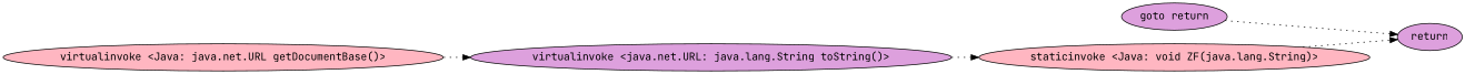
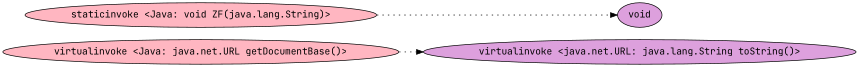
  digraph {
    fontname="JetBrains Mono"
    rankdir=LR
    node [fillcolor=plum fontname="JetBrains Mono" style=filled]
    edge [fontname="JetBrains Mono" style=dotted]
    "virtualinvoke <java.net.URL: java.lang.String toString()>"
    "virtualinvoke <Java: java.net.URL getDocumentBase()>" [fillcolor=lightpink]
    "staticinvoke <Java: void ZF(java.lang.String)>" [fillcolor=lightpink]
-   return
-   "goto return"
-   "virtualinvoke <java.net.URL: java.lang.String toString()>" -> "staticinvoke <Java: void ZF(java.lang.String)>"
+   return [label=void]
    "virtualinvoke <Java: java.net.URL getDocumentBase()>" -> "virtualinvoke <java.net.URL: java.lang.String toString()>"
    "staticinvoke <Java: void ZF(java.lang.String)>" -> return
-   "goto return" -> return
  }
